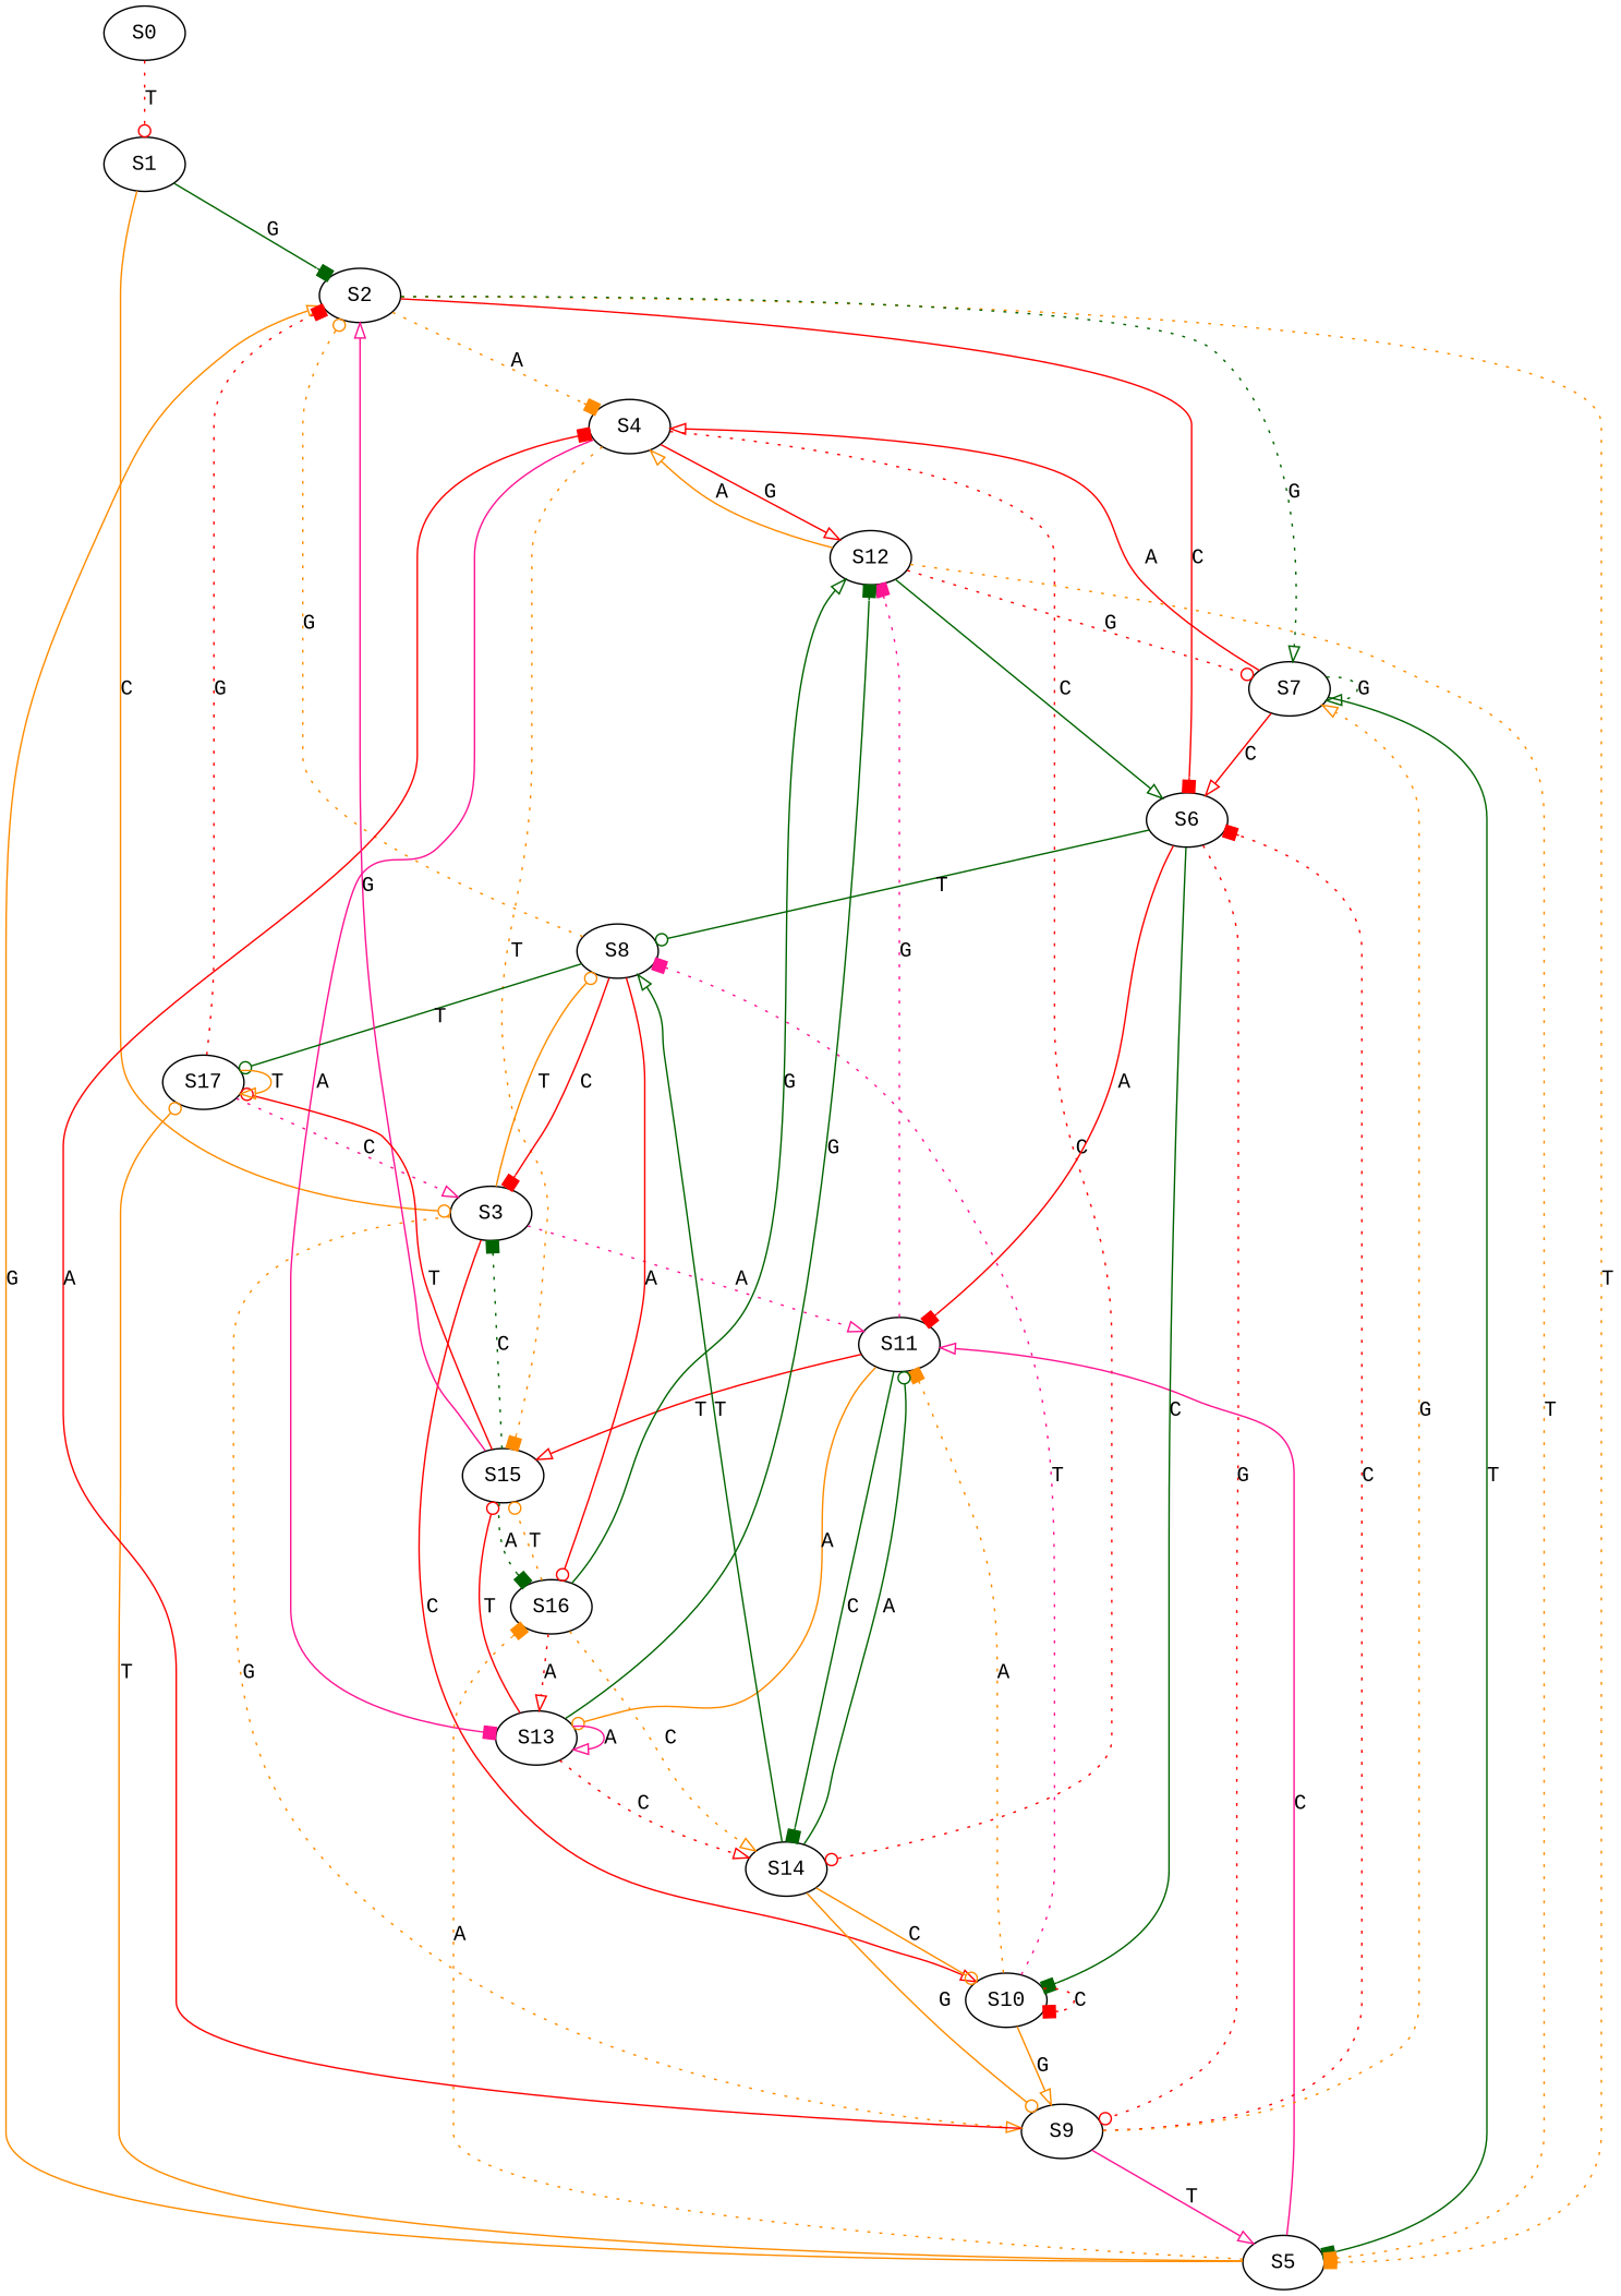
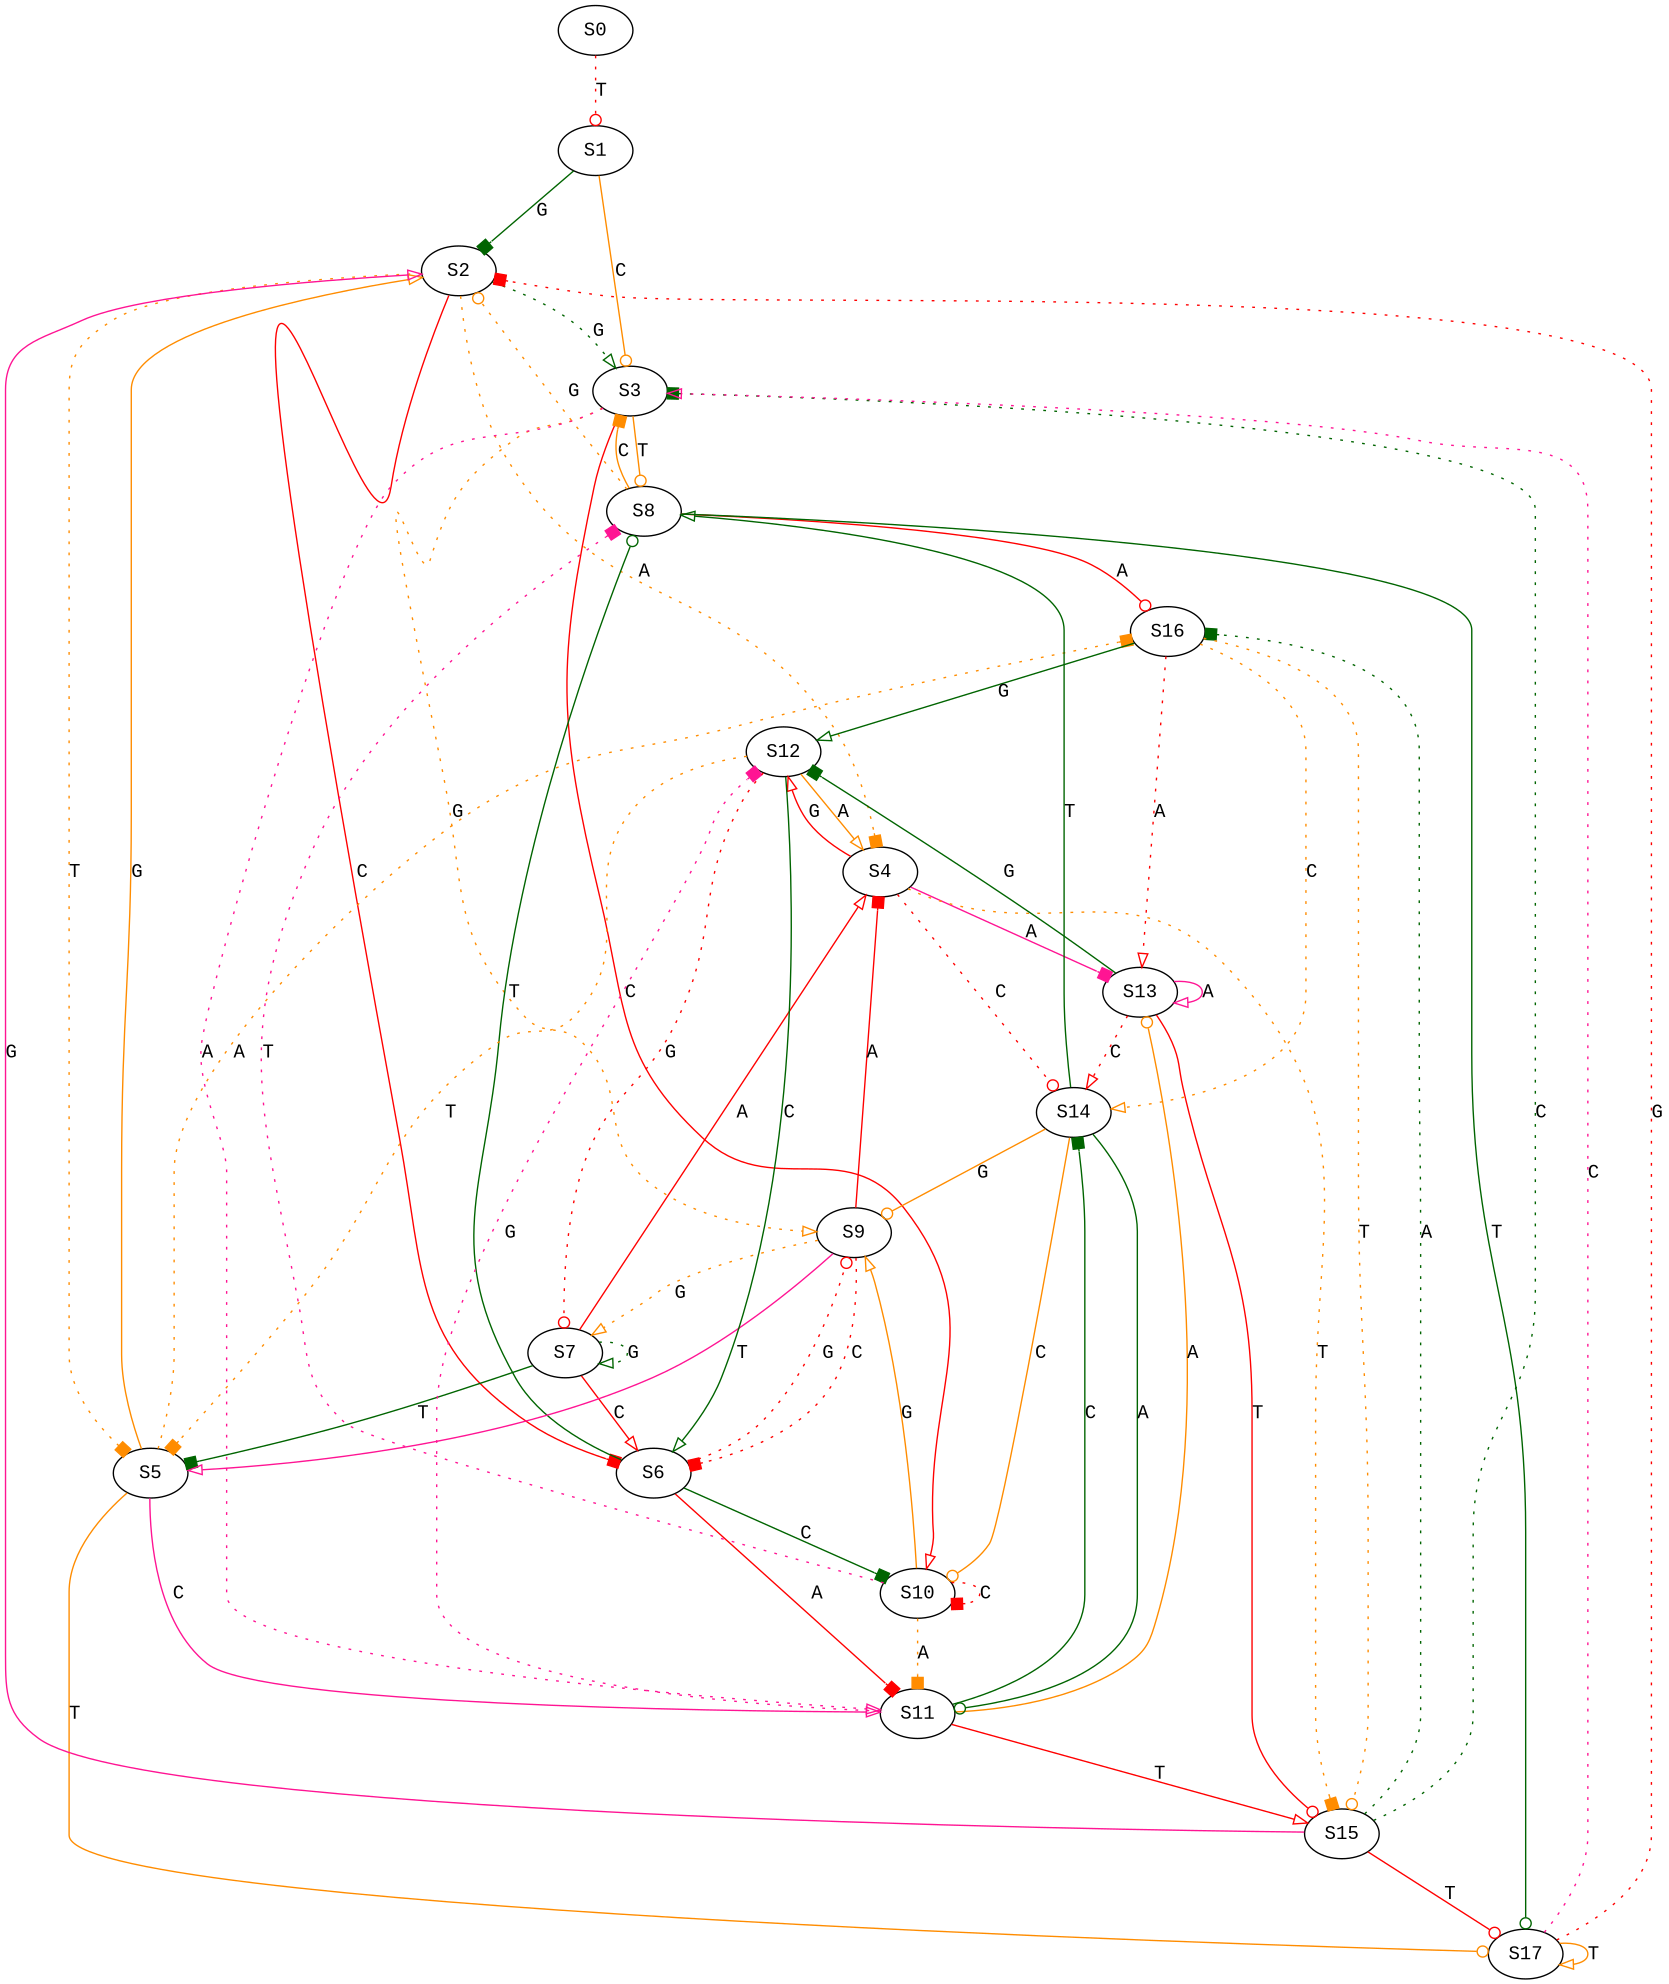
  strict digraph {
    fontname="Liberation Mono"
    node [fontname="Liberation Mono"]
    edge [arrowhead=onormal color=red fontname="Liberation Mono" style=solid]
    S0
    S1
    S2
    S3
    S4
    S5
    S6
    S7
    S8
    S9
    S10
    S11
    S12
    S13
    S14
    S15
    S16
    S17
    S0 -> S1 [arrowhead=odot label=T style=dotted]
    S1 -> S2 [arrowhead=box color=darkgreen label=G]
    S1 -> S3 [arrowhead=odot color=darkorange label=C]
    S2 -> S4 [arrowhead=box color=darkorange label=A style=dotted]
    S2 -> S5 [arrowhead=box color=darkorange label=T style=dotted]
    S2 -> S6 [arrowhead=box label=C]
-   S2 -> S7 [color=darkgreen label=G style=dotted]
+   S2 -> S3 [color=darkgreen label=G style=dotted]
    S3 -> S8 [arrowhead=odot color=darkorange label=T]
    S3 -> S9 [color=darkorange label=G style=dotted]
    S3 -> S10 [label=C]
    S3 -> S11 [color=deeppink label=A style=dotted]
    S4 -> S12 [label=G]
    S4 -> S13 [arrowhead=box color=deeppink label=A]
    S4 -> S14 [arrowhead=odot label=C style=dotted]
    S4 -> S15 [arrowhead=box color=darkorange label=T style=dotted]
    S5 -> S2 [color=darkorange label=G]
    S5 -> S11 [color=deeppink label=C]
    S5 -> S16 [arrowhead=box color=darkorange label=A style=dotted]
    S5 -> S17 [arrowhead=odot color=darkorange label=T]
    S6 -> S8 [arrowhead=odot color=darkgreen label=T]
    S6 -> S9 [arrowhead=odot label=G style=dotted]
    S6 -> S10 [arrowhead=box color=darkgreen label=C]
    S6 -> S11 [arrowhead=box label=A]
    S7 -> S4 [label=A]
    S7 -> S5 [arrowhead=box color=darkgreen label=T]
    S7 -> S6 [label=C]
    S7 -> S7 [color=darkgreen label=G style=dotted]
    S8 -> S2 [arrowhead=odot color=darkorange label=G style=dotted]
-   S8 -> S3 [arrowhead=box label=C]
+   S8 -> S3 [arrowhead=box color=darkorange label=C]
    S8 -> S16 [arrowhead=odot label=A]
    S8 -> S17 [arrowhead=odot color=darkgreen label=T]
    S9 -> S4 [arrowhead=box label=A]
    S9 -> S5 [color=deeppink label=T]
    S9 -> S6 [arrowhead=box label=C style=dotted]
    S9 -> S7 [color=darkorange label=G style=dotted]
    S10 -> S8 [arrowhead=box color=deeppink label=T style=dotted]
    S10 -> S9 [color=darkorange label=G]
    S10 -> S10 [arrowhead=box label=C style=dotted]
    S10 -> S11 [arrowhead=box color=darkorange label=A style=dotted]
    S11 -> S12 [arrowhead=box color=deeppink label=G style=dotted]
    S11 -> S13 [arrowhead=odot color=darkorange label=A]
    S11 -> S14 [arrowhead=box color=darkgreen label=C]
    S11 -> S15 [label=T]
    S12 -> S4 [color=darkorange label=A]
    S12 -> S5 [arrowhead=box color=darkorange label=T style=dotted]
    S12 -> S6 [color=darkgreen label=C]
    S12 -> S7 [arrowhead=odot label=G style=dotted]
    S13 -> S12 [arrowhead=box color=darkgreen label=G]
    S13 -> S13 [color=deeppink label=A]
    S13 -> S14 [label=C style=dotted]
    S13 -> S15 [arrowhead=odot label=T]
    S14 -> S8 [color=darkgreen label=T]
    S14 -> S9 [arrowhead=odot color=darkorange label=G]
    S14 -> S10 [arrowhead=odot color=darkorange label=C]
    S14 -> S11 [arrowhead=odot color=darkgreen label=A]
    S15 -> S2 [color=deeppink label=G]
    S15 -> S3 [arrowhead=box color=darkgreen label=C style=dotted]
    S15 -> S16 [arrowhead=box color=darkgreen label=A style=dotted]
    S15 -> S17 [arrowhead=odot label=T]
    S16 -> S12 [color=darkgreen label=G]
    S16 -> S13 [label=A style=dotted]
    S16 -> S14 [color=darkorange label=C style=dotted]
    S16 -> S15 [arrowhead=odot color=darkorange label=T style=dotted]
    S17 -> S2 [arrowhead=box label=G style=dotted]
    S17 -> S3 [color=deeppink label=C style=dotted]
    S17 -> S17 [color=darkorange label=T]
  }
